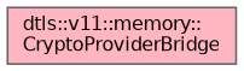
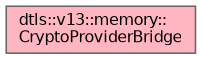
  digraph {
    rankdir=LR
-   n1 [color=grey40 fillcolor=lightpink fontname=Helvetica fontsize=10 height=0.2 label="dtls::v11::memory::\lCryptoProviderBridge" shape=box style=filled width=0.4]
+   n1 [color=grey40 fillcolor=lightpink fontname=Helvetica fontsize=10 height=0.2 label="dtls::v13::memory::\lCryptoProviderBridge" shape=box style=filled width=0.4]
  }
